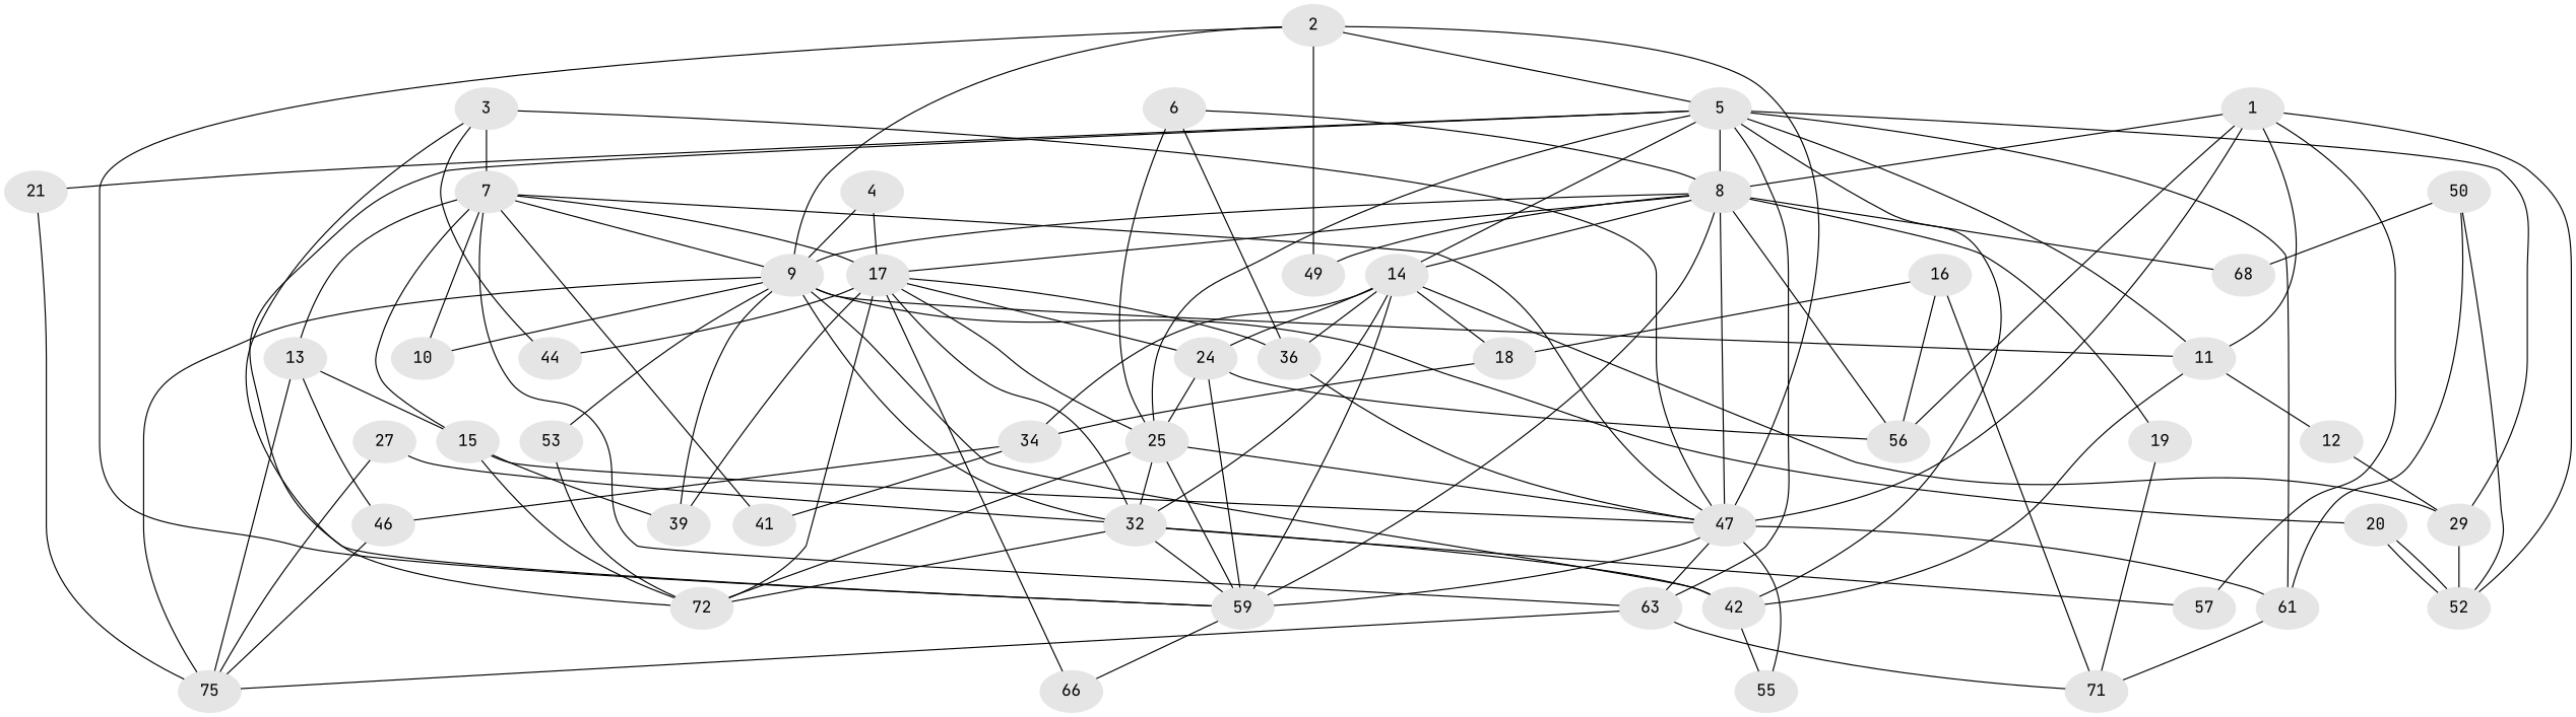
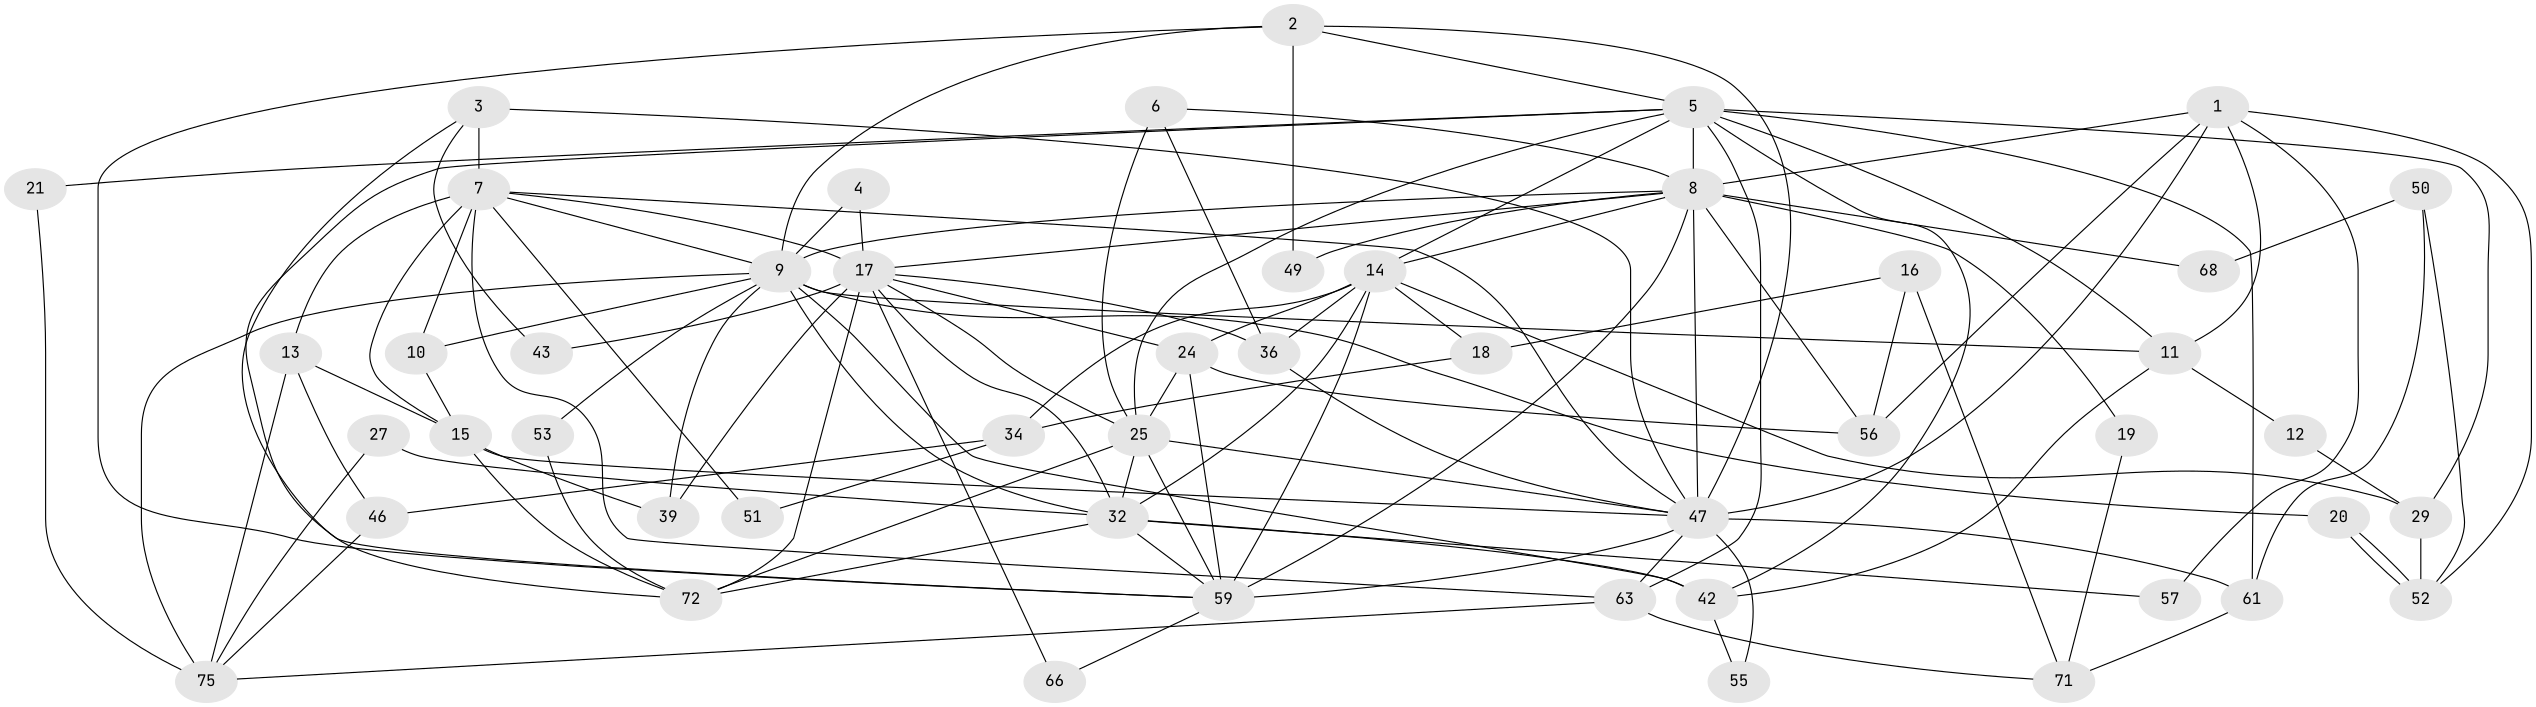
  graph {
    fontname="JetBrains Mono"
    node [color=gray90 fontname="JetBrains Mono" style=filled]
    edge [fontname="JetBrains Mono"]
    1 [super="+63"]
    8 [super="+48+44+33"]
    11
    47 [super="+67"]
    52
    56
    57
    9 [super="+23+40"]
    49
    59 [super="+62"]
    17 [super="+26"]
    14 [super="+22"]
    19
    68
    42 [super="+74"]
    12
    61
    n18 [label=63 super="+80"]
    55
    2 [super="+65"]
    5 [super="+38"]
    21
    25 [super="+78+37"]
    29 [super="+35"]
    72 [super="+76"]
    10
    20
    32 [super="+41"]
    39
    53
    75
    66
    7 [super="+45+64"]
    13
    15 [super="+77"]
-   51 [label=41]
+   51
    3
-   43 [label=44]
+   43
    4
    36
    24 [super="+28"]
    18
    34
    71
    6
    46
    16
    27
    50
    1 -- 8
    1 -- 11
    1 -- 47
    1 -- 52
    1 -- 56
    1 -- 57
    8 -- 47
    8 -- 56
    8 -- 9
    8 -- 49
    8 -- 59 [weight=2]
    8 -- 17
    8 -- 14
    8 -- 19
    8 -- 68 [weight=2]
    11 -- 42
    11 -- 12
    47 -- 59
    47 -- 61
    47 -- n18
    47 -- 55
    9 -- 11
    9 -- 42
    9 -- 10
    9 -- 20
    9 -- 32
    9 -- 39
    9 -- 53
    9 -- 75
    59 -- 66
    17 -- 25
    17 -- 72
    17 -- 32
    17 -- 39
    17 -- 66
    17 -- 43
    17 -- 36
    17 -- 24
    14 -- 59 [weight=2]
    14 -- 29
    14 -- 32
    14 -- 36 [weight=2]
    14 -- 24
    14 -- 18 [weight=2]
    14 -- 34
    19 -- 71
    42 -- 55
    12 -- 29
    61 -- 71
    n18 -- 75
    n18 -- 71
    2 -- 47
    2 -- 9
    2 -- 49
    2 -- 59
    2 -- 5
    5 -- 8 [weight=2]
    5 -- 11
    5 -- 14
    5 -- 42
    5 -- 61
    5 -- n18
    5 -- 21
    5 -- 25
    5 -- 29
    5 -- 72
    21 -- 75
    25 -- 47
    25 -- 59
    25 -- 72
    25 -- 32
    29 -- 52
+   10 -- 15
    20 -- 52
    20 -- 52
    32 -- 57
    32 -- 59
    32 -- 42
    32 -- 72
    53 -- 72
    7 -- 47
    7 -- 9
    7 -- 17
    7 -- n18
    7 -- 10
    7 -- 13
    7 -- 15
    7 -- 51
    13 -- 75
    13 -- 15
    13 -- 46
    15 -- 47
    15 -- 72
    15 -- 39 [weight=2]
    3 -- 47
    3 -- 59
    3 -- 7 [weight=2]
    3 -- 43
    4 -- 9
    4 -- 17
    36 -- 47
    24 -- 56
    24 -- 59
    24 -- 25
    18 -- 34
    34 -- 51
    34 -- 46
    6 -- 8 [weight=2]
    6 -- 25
    6 -- 36
    46 -- 75
    16 -- 56
    16 -- 18
    16 -- 71
    27 -- 32
    27 -- 75
    50 -- 52
    50 -- 68
    50 -- 61
  }
